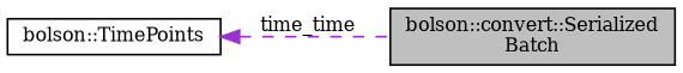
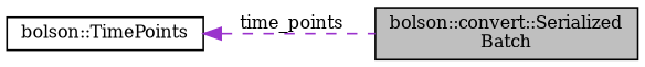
  digraph {
    rankdir=LR
    fontname="DejaVu Serif"
    node [color=black fontname="DejaVu Serif" fontsize=10 shape=record style=filled]
    n1 [fillcolor=grey75 fontcolor=black height=0.2 label="bolson::convert::Serialized\lBatch" width=0.4]
    n2 [fillcolor=white height=0.2 label="bolson::TimePoints" width=0.4]
-   n2 -> n1 [color=darkorchid3 dir=back fontname="DejaVu Serif" fontsize=10 label=" time_time" labelfontname=Helvetica labelfontsize=10 style=dashed]
+   n2 -> n1 [color=darkorchid3 dir=back fontname="DejaVu Serif" fontsize=10 label=" time_points" labelfontname=Helvetica labelfontsize=10 style=dashed]
  }
